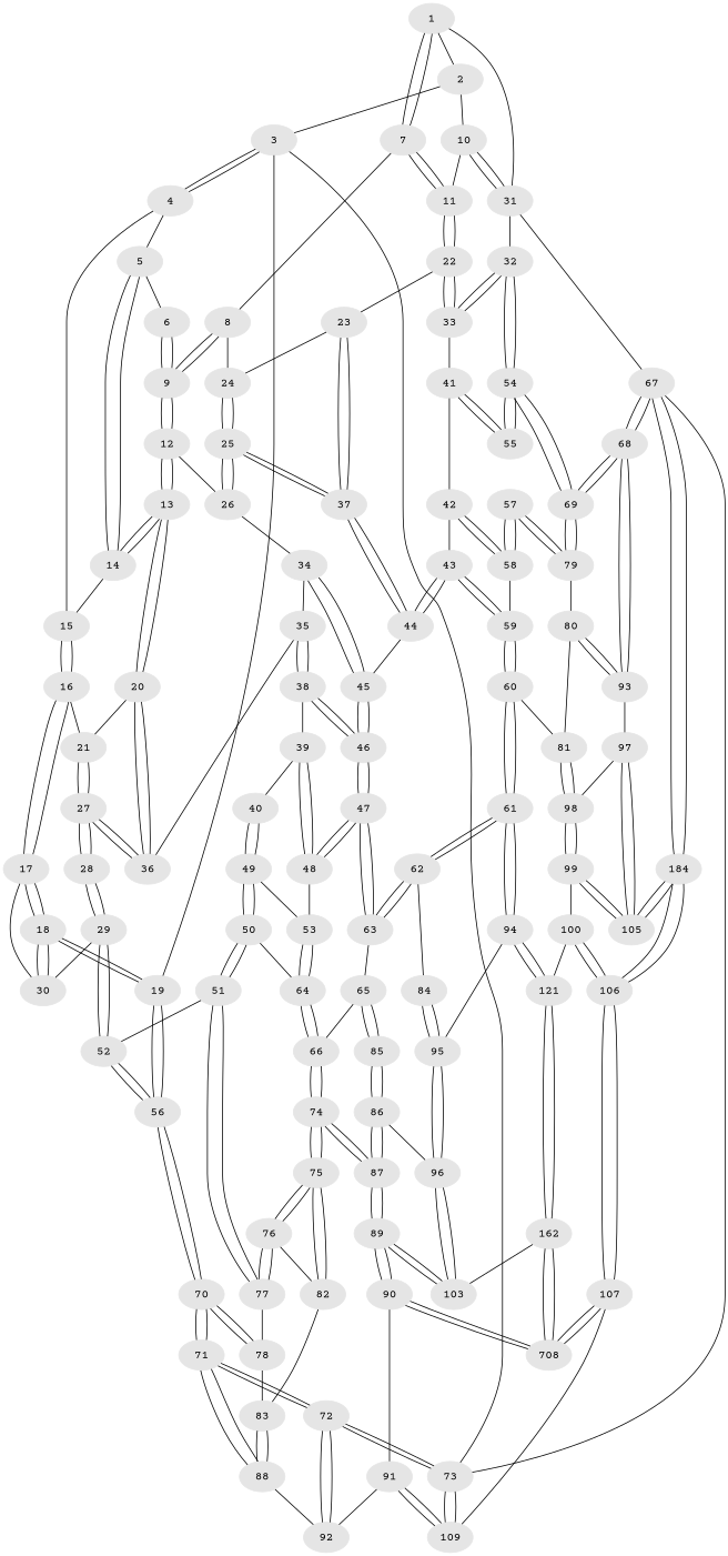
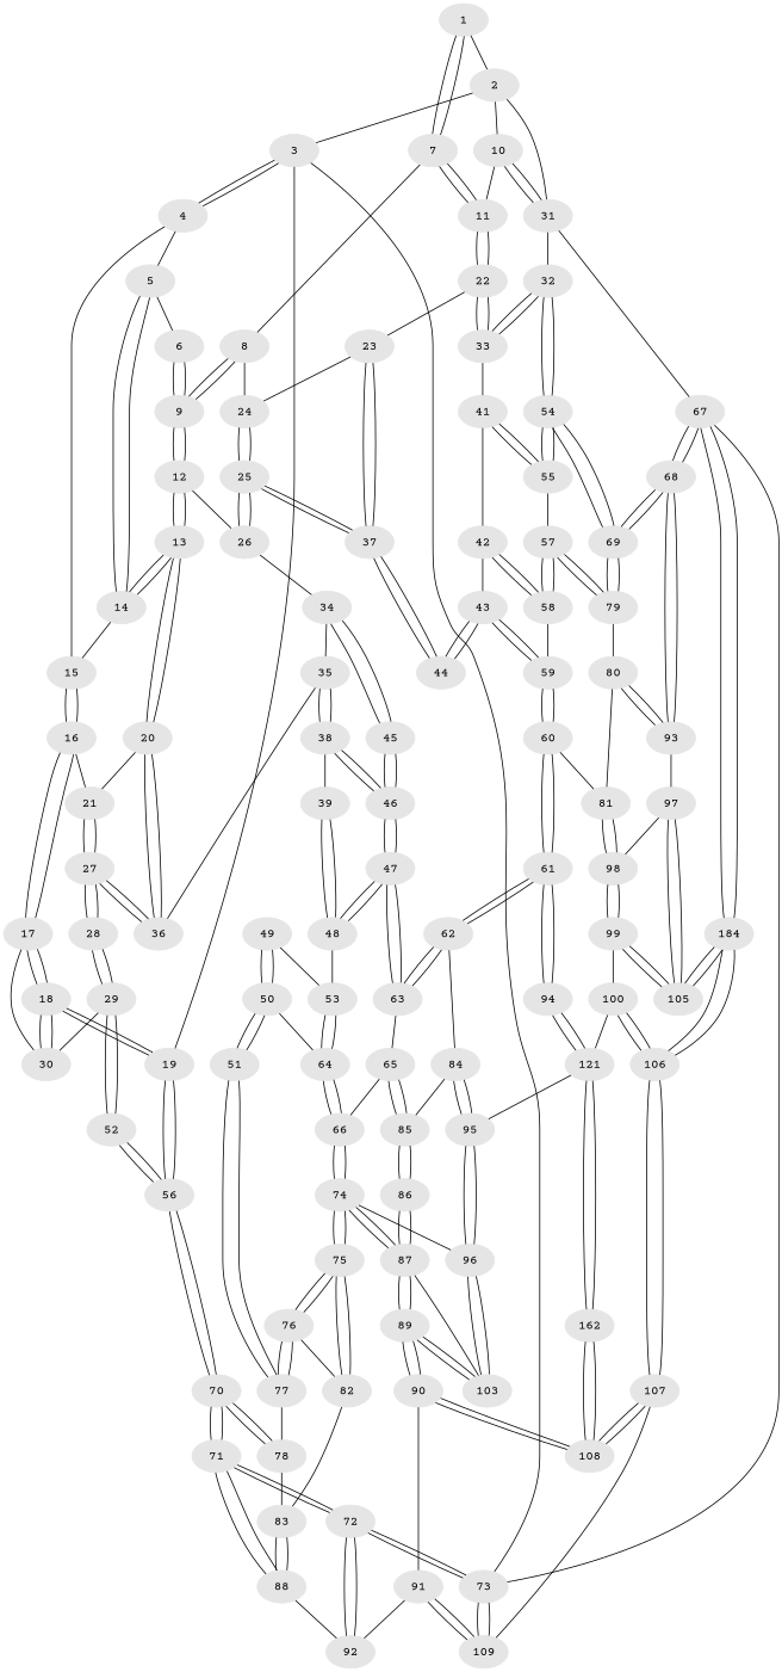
  graph {
    fontname="Courier Prime"
    node [color=gray90 fontname="Courier Prime" style=filled]
    edge [fontname="Courier Prime"]
    1
    2
    7
    3
    10
    31
    8
    11
    4
    19
    73
    32
    67
    5
    15
    56
    109
    6
    14
    16
    9
    12
    24
    22
    25
    13
    26
    23
    33
    20
    34
    21
    36
    17
    18
    30
    27
    70
    28
    37
    41
    44
    35
    45
    29
    52
-   40
    49
    54
    68
    n51 [label=184]
    55
    69
    42
    38
    46
    39
    48
    47
    53
    50
    43
    58
    57
    59
    60
    63
    65
    64
    51
    77
    66
    78
    79
    71
    80
    61
    81
    62
    94
    98
    84
    95
    n84 [label=121]
    85
    74
    86
    75
    87
    93
    105
    106
    97
    72
    88
    83
    92
    76
    82
    89
    99
    96
    103
    90
    91
-   108 [label=708]
+   108
    n107 [label=162]
    100
    107
    1 -- 2
    1 -- 7
    1 -- 7
    2 -- 3
    2 -- 10
-   1 -- 31
+   2 -- 31
    7 -- 8
    7 -- 11
    7 -- 11
    3 -- 4
    3 -- 4
    3 -- 19
    3 -- 73
    10 -- 31
    10 -- 31
    10 -- 11
    31 -- 32
    31 -- 67
    8 -- 9
    8 -- 9
    8 -- 24
    11 -- 22
    11 -- 22
    4 -- 5
    4 -- 15
    19 -- 56
    19 -- 56
    73 -- 109
    73 -- 109
    32 -- 33
    32 -- 33
    32 -- 54
    32 -- 54
    67 -- 73
    67 -- 68
    67 -- 68
    67 -- n51
    67 -- n51
    5 -- 6
    5 -- 14
    5 -- 14
    15 -- 16
    15 -- 16
    56 -- 70
    56 -- 70
    6 -- 9
    6 -- 9
    14 -- 15
    16 -- 21
    16 -- 17
    16 -- 17
    9 -- 12
    9 -- 12
    12 -- 13
    12 -- 13
    12 -- 26
    24 -- 25
    24 -- 25
    22 -- 23
    22 -- 33
    22 -- 33
    25 -- 26
    25 -- 26
    25 -- 37
    25 -- 37
    13 -- 14
    13 -- 14
    13 -- 20
    13 -- 20
    26 -- 34
    23 -- 24
    23 -- 37
    23 -- 37
    33 -- 41
    20 -- 21
    20 -- 36
    20 -- 36
    34 -- 35
    34 -- 45
    34 -- 45
    21 -- 27
    21 -- 27
    17 -- 18
    17 -- 18
    17 -- 30
    18 -- 19
    18 -- 19
    18 -- 30
    18 -- 30
    27 -- 36
    27 -- 36
    27 -- 28
    27 -- 28
    70 -- 78
    70 -- 78
    70 -- 71
    70 -- 71
    28 -- 29
    28 -- 29
    37 -- 44
    37 -- 44
    41 -- 55
    41 -- 55
    41 -- 42
-   44 -- 45
    35 -- 36
    35 -- 38
    35 -- 38
    45 -- 46
    45 -- 46
    29 -- 30
    29 -- 52
    29 -- 52
    52 -- 56
    52 -- 56
-   40 -- 49
-   40 -- 49
    49 -- 53
    49 -- 50
    49 -- 50
    54 -- 55
    54 -- 55
    54 -- 69
    54 -- 69
    68 -- 69
    68 -- 69
    68 -- 93
    68 -- 93
    n51 -- 105
    n51 -- 105
    n51 -- 106
    n51 -- 106
+   55 -- 57
    69 -- 79
    69 -- 79
    42 -- 43
    42 -- 58
    42 -- 58
    38 -- 46
    38 -- 46
    38 -- 39
    46 -- 47
    46 -- 47
-   39 -- 40
    39 -- 48
    39 -- 48
    48 -- 53
    47 -- 48
    47 -- 48
    47 -- 63
    47 -- 63
    53 -- 64
    53 -- 64
    50 -- 64
    50 -- 51
    50 -- 51
    43 -- 44
    43 -- 44
    43 -- 59
    43 -- 59
    58 -- 59
    57 -- 58
    57 -- 58
    57 -- 79
    57 -- 79
    59 -- 60
    59 -- 60
    60 -- 61
    60 -- 61
    60 -- 81
    63 -- 65
    65 -- 66
    65 -- 85
    65 -- 85
    64 -- 66
    64 -- 66
-   51 -- 52
    51 -- 77
    51 -- 77
    77 -- 78
    66 -- 74
    66 -- 74
    78 -- 83
    79 -- 80
    71 -- 72
    71 -- 72
    71 -- 88
    71 -- 88
    80 -- 81
    80 -- 93
    80 -- 93
    61 -- 62
    61 -- 62
    61 -- 94
    61 -- 94
    81 -- 98
    81 -- 98
    62 -- 63
    62 -- 63
    62 -- 84
-   94 -- 95
+   n84 -- 95
    94 -- n84
    94 -- n84
    98 -- 99
    98 -- 99
    84 -- 95
    84 -- 95
+   84 -- 85
    95 -- 96
    95 -- 96
    n84 -- n107
    n84 -- n107
    85 -- 86
    85 -- 86
    74 -- 75
    74 -- 75
    74 -- 87
    74 -- 87
    86 -- 87
    86 -- 87
-   86 -- 96
+   74 -- 96
    75 -- 76
    75 -- 76
    75 -- 82
    75 -- 82
    87 -- 89
    87 -- 89
    93 -- 97
    106 -- 107
    106 -- 107
    97 -- 98
    97 -- 105
    97 -- 105
    72 -- 73
    72 -- 73
    72 -- 92
    72 -- 92
    88 -- 92
    83 -- 88
    83 -- 88
    76 -- 77
    76 -- 77
    76 -- 82
    82 -- 83
    89 -- 103
    89 -- 103
    89 -- 90
    89 -- 90
    99 -- 105
    99 -- 105
    99 -- 100
    96 -- 103
    96 -- 103
    90 -- 91
    90 -- 108
    90 -- 108
    91 -- 109
    91 -- 109
    91 -- 92
-   n107 -- 103
+   87 -- 103
    n107 -- 108
    n107 -- 108
    100 -- n84
    100 -- 106
    100 -- 106
    107 -- 109
    107 -- 108
    107 -- 108
  }
